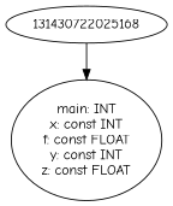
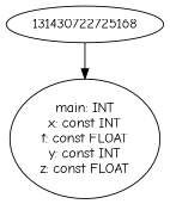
  digraph {
    fontname="Comic Neue"
    node [fontname="Comic Neue"]
    n1 [label="main: INT\nx: const INT\nf: const FLOAT\ny: const INT\nz: const FLOAT"]
-   131430722025168
+   131430722025168 [label=131430722725168]
    131430722025168 -> n1 [fontname="Comic Neue"]
  }
